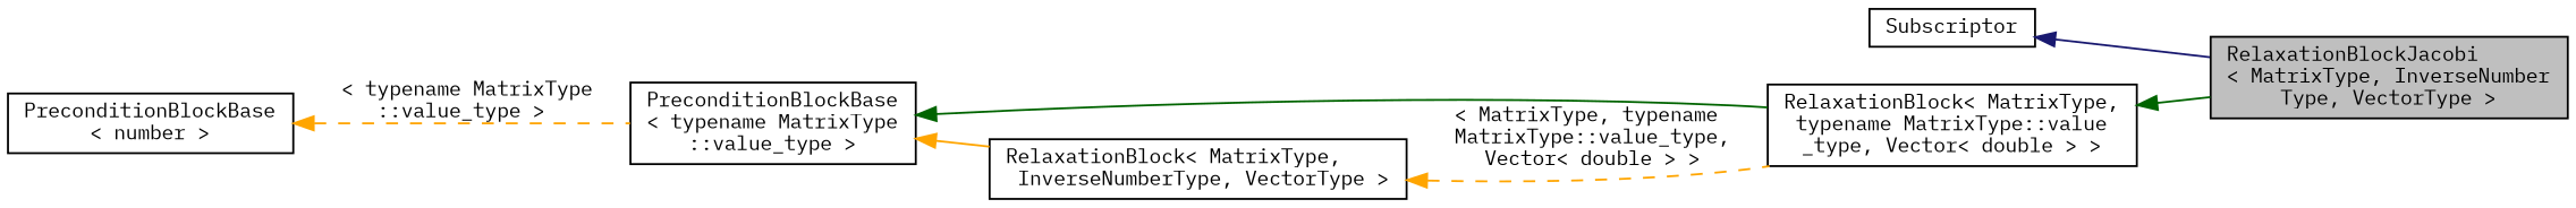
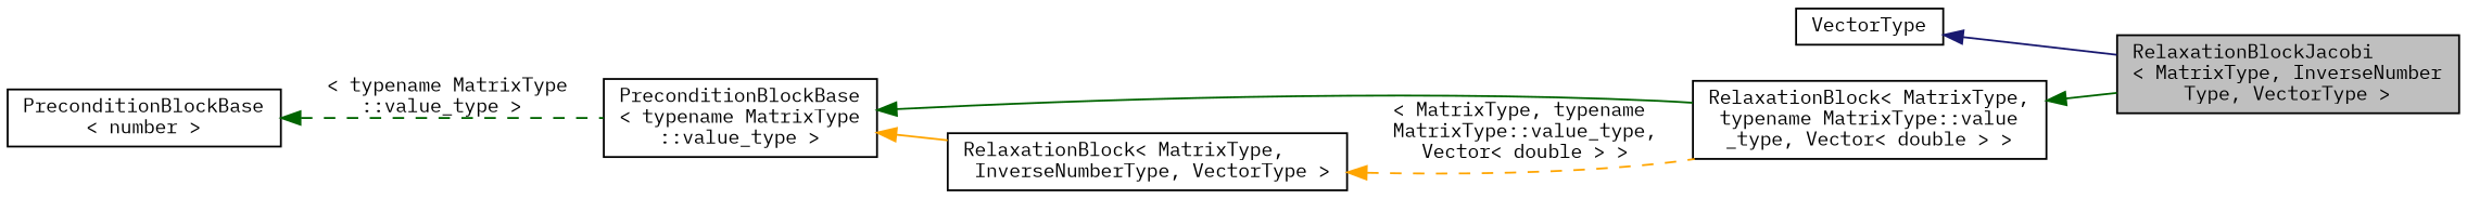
  digraph {
    fontname="IBM Plex Mono"
    rankdir=LR
    node [color=black fillcolor=white fontname="IBM Plex Mono" fontsize=10 shape=record style=filled]
    edge [color=orange dir=back fontname="IBM Plex Mono" fontsize=10 labelfontname=Helvetica labelfontsize=10 style=solid]
    n1 [fillcolor=grey75 fontcolor=black height=0.2 label="RelaxationBlockJacobi\l\< MatrixType, InverseNumber\lType, VectorType \>" width=0.4]
-   n2 [height=0.2 label=Subscriptor width=0.4]
+   n2 [height=0.2 label=VectorType width=0.4]
    n3 [height=0.2 label="RelaxationBlock\< MatrixType,\l typename MatrixType::value\l_type, Vector\< double \> \>" width=0.4]
    n4 [height=0.2 label="PreconditionBlockBase\l\< typename MatrixType\l::value_type \>" width=0.4]
    n5 [height=0.2 label="RelaxationBlock\< MatrixType,\l InverseNumberType, VectorType \>" width=0.4]
    n6 [height=0.2 label="PreconditionBlockBase\l\< number \>" width=0.4]
    n2 -> n1 [color=midnightblue]
    n3 -> n1 [color=darkgreen]
    n4 -> n3 [color=darkgreen]
    n4 -> n5
    n5 -> n3 [label=" \< MatrixType, typename\l MatrixType::value_type,\l Vector\< double \> \>" style=dashed]
-   n6 -> n4 [label=" \< typename MatrixType\l::value_type \>" style=dashed]
+   n6 -> n4 [color=darkgreen label=" \< typename MatrixType\l::value_type \>" style=dashed]
  }
